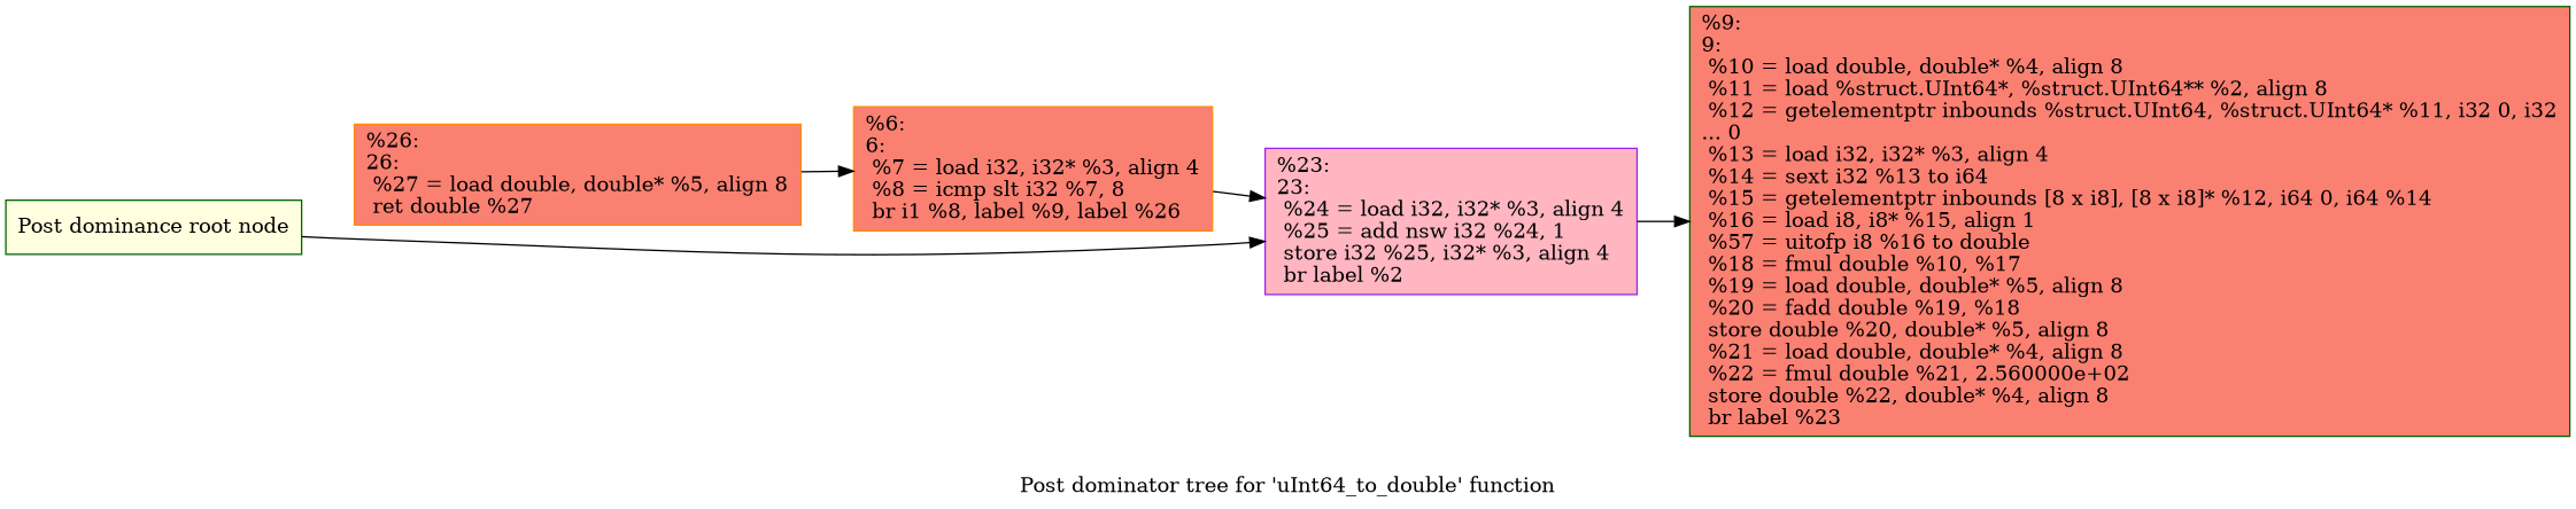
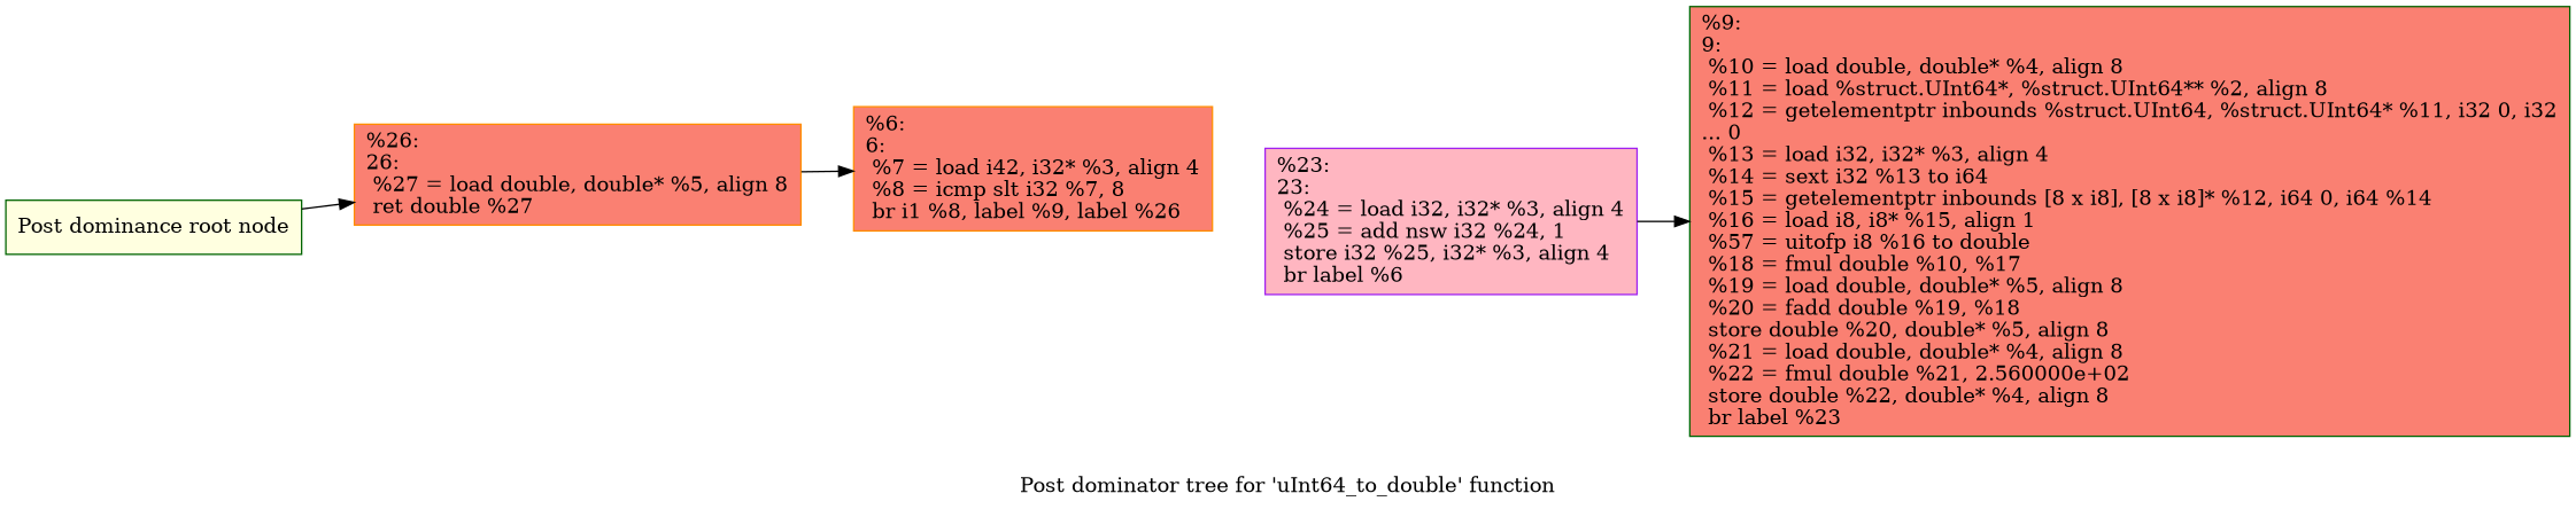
  digraph {
    label="Post dominator tree for 'uInt64_to_double' function"
    rankdir=LR
    node [color=darkgreen fillcolor=salmon shape=record style=filled]
    n1 [fillcolor=lightyellow label="{Post dominance root node}"]
    n2 [color=darkorange label="{%26:\l26:                                               \l  %27 = load double, double* %5, align 8\l  ret double %27\l}"]
-   n3 [color=darkorange label="{%6:\l6:                                                \l  %7 = load i32, i32* %3, align 4\l  %8 = icmp slt i32 %7, 8\l  br i1 %8, label %9, label %26\l}"]
-   n4 [color=purple fillcolor=lightpink label="{%23:\l23:                                               \l  %24 = load i32, i32* %3, align 4\l  %25 = add nsw i32 %24, 1\l  store i32 %25, i32* %3, align 4\l  br label %2\l}"]
+   n3 [color=darkorange label="{%6:\l6:                                                \l  %7 = load i42, i32* %3, align 4\l  %8 = icmp slt i32 %7, 8\l  br i1 %8, label %9, label %26\l}"]
+   n4 [color=purple fillcolor=lightpink label="{%23:\l23:                                               \l  %24 = load i32, i32* %3, align 4\l  %25 = add nsw i32 %24, 1\l  store i32 %25, i32* %3, align 4\l  br label %6\l}"]
    n5 [label="{%9:\l9:                                                \l  %10 = load double, double* %4, align 8\l  %11 = load %struct.UInt64*, %struct.UInt64** %2, align 8\l  %12 = getelementptr inbounds %struct.UInt64, %struct.UInt64* %11, i32 0, i32\l... 0\l  %13 = load i32, i32* %3, align 4\l  %14 = sext i32 %13 to i64\l  %15 = getelementptr inbounds [8 x i8], [8 x i8]* %12, i64 0, i64 %14\l  %16 = load i8, i8* %15, align 1\l  %57 = uitofp i8 %16 to double\l  %18 = fmul double %10, %17\l  %19 = load double, double* %5, align 8\l  %20 = fadd double %19, %18\l  store double %20, double* %5, align 8\l  %21 = load double, double* %4, align 8\l  %22 = fmul double %21, 2.560000e+02\l  store double %22, double* %4, align 8\l  br label %23\l}"]
-   n1 -> n4
+   n1 -> n2
    n2 -> n3
-   n3 -> n4
    n4 -> n5
  }
